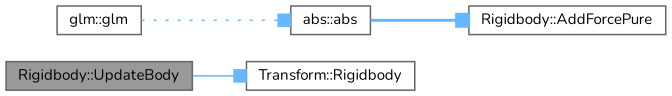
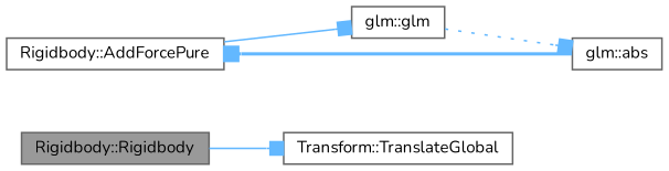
  digraph {
    fontname=Nunito
    rankdir=LR
    node [color=grey40 fillcolor=white fontname=Nunito fontsize=10 shape=box style=filled]
    edge [arrowhead=box color=steelblue1 fontname=Nunito fontsize=10 labelfontname=Helvetica labelfontsize=10 style=solid]
-   n1 [color=gray40 fillcolor=grey60 fontcolor=black height=0.2 label="Rigidbody::UpdateBody" width=0.4]
-   n2 [height=0.2 label="Transform::Rigidbody" width=0.4]
+   n1 [color=gray40 fillcolor=grey60 fontcolor=black height=0.2 label="Rigidbody::Rigidbody" width=0.4]
+   n2 [height=0.2 label="Transform::TranslateGlobal" width=0.4]
    n3 [height=0.2 label="Rigidbody::AddForcePure" width=0.4]
    n4 [height=0.2 label="glm::glm" width=0.4]
-   n5 [height=0.2 label="abs::abs" width=0.4]
+   n5 [height=0.2 label="glm::abs" width=0.4]
    n1 -> n2
+   n3 -> n4
    n4 -> n5 [style=dotted]
    n5 -> n3 [style=bold]
  }
